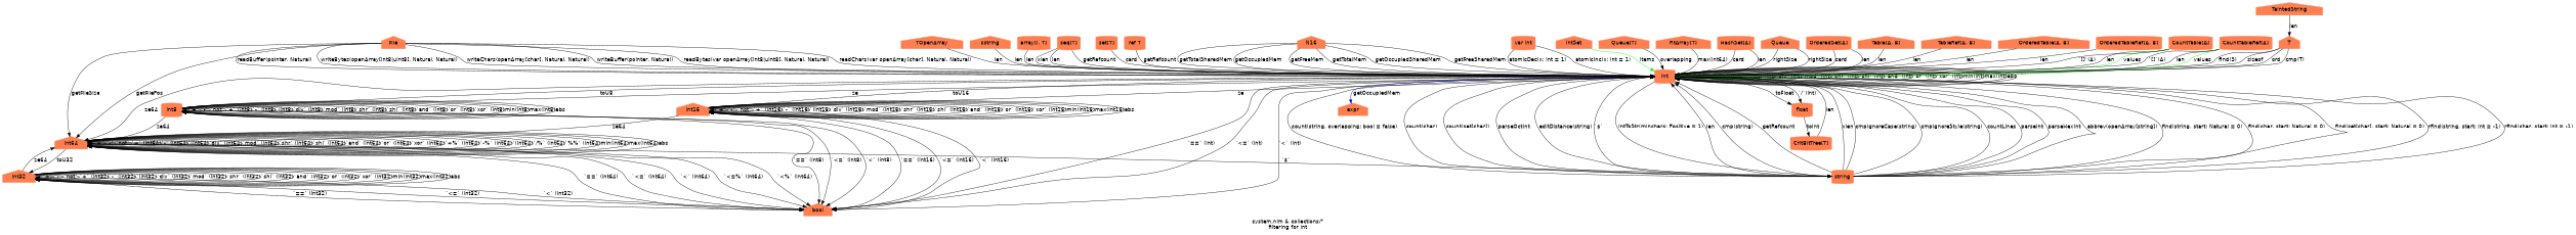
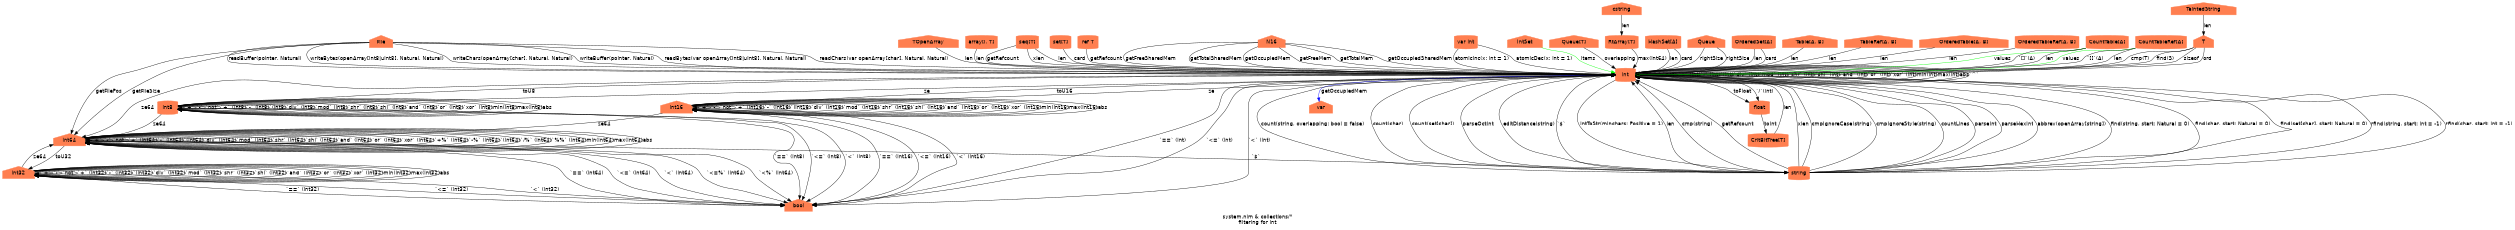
  digraph {
    fontname="DejaVu Sans"
    label="system.nim & collections/*\nfiltering for int"
    rankdir=TB
    node [color=coral fontname="DejaVu Sans" shape=house style=filled]
    edge [fontname="DejaVu Sans"]
    n1 [label=T]
    n2 [label=int shape=cylinder]
    n3 [label=string shape=cylinder]
    n4 [label=int8 shape=cylinder]
    n5 [label=int16]
    n6 [label=int64]
    n7 [label=bool]
    n8 [label=float shape=cylinder]
-   n9 [label=expr]
+   n9 [label=var]
    n10 [label=int32]
    n11 [label="CritBitTree[T]" shape=cylinder]
    n12 [label=TOpenArray]
    n13 [label=cstring]
    n14 [label="array[I, T]" shape=cylinder]
    n15 [label="seq[T]" shape=cylinder]
    n16 [label="set[T]" shape=cylinder]
    n17 [label=TaintedString]
    n18 [label="ref T" shape=cylinder]
    N16
    n20 [label=File]
    n21 [label="var int" shape=cylinder]
    n22 [label=IntSet]
    n23 [label="Queue[T]"]
-   n24 [label="RtArray[T]"]
+   n24 [label="RtArray[T]" shape=cylinder]
    n25 [label="HashSet[A]" shape=cylinder]
    n26 [label=Queue]
    n27 [label="OrderedSet[A]" shape=cylinder]
    n28 [label="Table[A, B]"]
    n29 [label="TableRef[A, B]"]
    n30 [label="OrderedTable[A, B]"]
    n31 [label="OrderedTableRef[A, B]" shape=cylinder]
    n32 [label="CountTable[A]" shape=cylinder]
    n33 [label="CountTableRef[A]" shape=cylinder]
    n1 -> n2 [label=sizeof]
    n1 -> n2 [label=ord]
    n1 -> n2 [label="cmp(T)"]
    n1 -> n2 [label="find(S)"]
    n2 -> n2 [label="`+` "]
    n2 -> n2 [label="`-` "]
    n2 -> n2 [label="`not` "]
    n2 -> n2 [label="`+` (int)"]
    n2 -> n2 [label="`-` (int)"]
    n2 -> n2 [label="`(int)"]
    n2 -> n2 [label="`div` (int)"]
    n2 -> n2 [label="`mod` (int)"]
    n2 -> n2 [label="`shr` (int)"]
    n2 -> n2 [label="`shl` (int)"]
    n2 -> n2 [label="`and` (int)"]
    n2 -> n2 [label="`or` (int)"]
    n2 -> n2 [label="`xor` (int)"]
    n2 -> n2 [label="min(int)"]
    n2 -> n2 [label="max(int)"]
    n2 -> n2 [label=abs]
    n2 -> n2 [label="`^`"]
    n2 -> n3 [label="`$`"]
    n2 -> n3 [label="intToStr(minchars: Positive = 1)"]
    n2 -> n4 [label=toU8]
    n2 -> n5 [label=toU16]
    n2 -> n6 [label=ze64]
    n2 -> n7 [label="`==` (int)"]
    n2 -> n7 [label="`<=` (int)"]
    n2 -> n7 [label="`<` (int)"]
    n2 -> n8 [label=toFloat]
    n2 -> n8 [label="`/`(int)"]
    n2 -> n9 [color=blue label=getOccupiedMem]
    n3 -> n2 [label=len]
    n3 -> n2 [label="cmp(string)"]
    n3 -> n2 [label=getRefcount]
    n3 -> n2 [label=xlen]
    n3 -> n2 [label="cmpIgnoreCase(string)"]
    n3 -> n2 [label="cmpIgnoreStyle(string)"]
    n3 -> n2 [label=countLines]
    n3 -> n2 [label=parseInt]
    n3 -> n2 [label=parseHexInt]
    n3 -> n2 [label="abbrev(openArray[string])"]
    n3 -> n2 [label="find(string, start: Natural = 0)"]
    n3 -> n2 [label="find(char, start: Natural = 0)"]
    n3 -> n2 [label="find(set[char], start: Natural = 0)"]
    n3 -> n2 [label="rfind(string, start: int = -1)"]
    n3 -> n2 [label="rfind(char, start: int = -1)"]
    n3 -> n2 [label="count(string, overlapping: bool = false)"]
    n3 -> n2 [label="count(char)"]
    n3 -> n2 [label="count(set[char])"]
    n3 -> n2 [label=parseOctInt]
    n3 -> n2 [label="editDistance(string)"]
    n4 -> n2 [label=ze]
    n4 -> n4 [label="`+` "]
    n4 -> n4 [label="`-` "]
    n4 -> n4 [label="`not` "]
    n4 -> n4 [label="`+` (int8)"]
    n4 -> n4 [label="`-` (int8)"]
    n4 -> n4 [label="`(int8)"]
    n4 -> n4 [label="`div` (int8)"]
    n4 -> n4 [label="`mod` (int8)"]
    n4 -> n4 [label="`shr` (int8)"]
    n4 -> n4 [label="`shl` (int8)"]
    n4 -> n4 [label="`and` (int8)"]
    n4 -> n4 [label="`or` (int8)"]
    n4 -> n4 [label="`xor` (int8)"]
    n4 -> n4 [label="min(int8)"]
    n4 -> n4 [label="max(int8)"]
    n4 -> n4 [label=abs]
    n4 -> n6 [label=ze64]
    n4 -> n7 [label="`==` (int8)"]
    n4 -> n7 [label="`<=` (int8)"]
    n4 -> n7 [label="`<` (int8)"]
    n5 -> n2 [label=ze]
    n5 -> n5 [label="`+` "]
    n5 -> n5 [label="`-` "]
    n5 -> n5 [label="`not` "]
    n5 -> n5 [label="`+` (int16)"]
    n5 -> n5 [label="`-` (int16)"]
    n5 -> n5 [label="`(int16)"]
    n5 -> n5 [label="`div` (int16)"]
    n5 -> n5 [label="`mod` (int16)"]
    n5 -> n5 [label="`shr` (int16)"]
    n5 -> n5 [label="`shl` (int16)"]
    n5 -> n5 [label="`and` (int16)"]
    n5 -> n5 [label="`or` (int16)"]
    n5 -> n5 [label="`xor` (int16)"]
    n5 -> n5 [label="min(int16)"]
    n5 -> n5 [label="max(int16)"]
    n5 -> n5 [label=abs]
    n5 -> n6 [label=ze64]
    n5 -> n7 [label="`==` (int16)"]
    n5 -> n7 [label="`<=` (int16)"]
    n5 -> n7 [label="`<` (int16)"]
    n6 -> n3 [label="`$`"]
    n6 -> n6 [label="`+` "]
    n6 -> n6 [label="`-` "]
    n6 -> n6 [label="`not` "]
    n6 -> n6 [label="`+` (int64)"]
    n6 -> n6 [label="`-` (int64)"]
    n6 -> n6 [label="`(int64)"]
    n6 -> n6 [label="`div` (int64)"]
    n6 -> n6 [label="`mod` (int64)"]
    n6 -> n6 [label="`shr` (int64)"]
    n6 -> n6 [label="`shl` (int64)"]
    n6 -> n6 [label="`and` (int64)"]
    n6 -> n6 [label="`or` (int64)"]
    n6 -> n6 [label="`xor` (int64)"]
    n6 -> n6 [label="`+%` (int64)"]
    n6 -> n6 [label="`-%` (int64)"]
    n6 -> n6 [label="`(int64)"]
    n6 -> n6 [label="`/%` (int64)"]
    n6 -> n6 [label="`%%` (int64)"]
    n6 -> n6 [label="min(int64)"]
    n6 -> n6 [label="max(int64)"]
    n6 -> n6 [label=abs]
    n6 -> n7 [label="`==` (int64)"]
    n6 -> n7 [label="`<=` (int64)"]
    n6 -> n7 [label="`<` (int64)"]
    n6 -> n7 [label="`<=%` (int64)"]
    n6 -> n7 [label="`<%` (int64)"]
    n6 -> n10 [label=toU32]
    n8 -> n11 [label=toInt]
    n10 -> n6 [label=ze64]
    n10 -> n7 [label="`==` (int32)"]
    n10 -> n7 [label="`<=` (int32)"]
    n10 -> n7 [label="`<` (int32)"]
    n10 -> n10 [label="`+` "]
    n10 -> n10 [label="`-` "]
    n10 -> n10 [label="`not` "]
    n10 -> n10 [label="`+` (int32)"]
    n10 -> n10 [label="`-` (int32)"]
    n10 -> n10 [label="`(int32)"]
    n10 -> n10 [label="`div` (int32)"]
    n10 -> n10 [label="`mod` (int32)"]
    n10 -> n10 [label="`shr` (int32)"]
    n10 -> n10 [label="`shl` (int32)"]
    n10 -> n10 [label="`and` (int32)"]
    n10 -> n10 [label="`or` (int32)"]
    n10 -> n10 [label="`xor` (int32)"]
    n10 -> n10 [label="min(int32)"]
    n10 -> n10 [label="max(int32)"]
    n10 -> n10 [label=abs]
    n11 -> n2 [label=len]
    n12 -> n2 [label=len]
-   n13 -> n2 [label=len]
+   n13 -> n24 [label=len]
    n14 -> n2 [label=len]
    n15 -> n2 [label=len]
    n15 -> n2 [label=getRefcount]
    n15 -> n2 [label=xlen]
    n16 -> n2 [label=card]
    n17 -> n1 [label=len]
    n18 -> n2 [label=getRefcount]
    N16 -> n2 [label=getOccupiedMem]
    N16 -> n2 [label=getFreeMem]
    N16 -> n2 [label=getTotalMem]
    N16 -> n2 [label=getOccupiedSharedMem]
    N16 -> n2 [label=getFreeSharedMem]
    N16 -> n2 [label=getTotalSharedMem]
    n20 -> n2 [label="readBytes(var openArray[int8|uint8], Natural, Natural)"]
    n20 -> n2 [label="readChars(var openArray[char], Natural, Natural)"]
    n20 -> n2 [label="readBuffer(pointer, Natural)"]
    n20 -> n2 [label="writeBytes(openArray[int8|uint8], Natural, Natural)"]
    n20 -> n2 [label="writeChars(openArray[char], Natural, Natural)"]
    n20 -> n2 [label="writeBuffer(pointer, Natural)"]
    n20 -> n6 [label=getFileSize]
    n20 -> n6 [label=getFilePos]
    n21 -> n2 [label="atomicInc(x: int = 1)"]
    n21 -> n2 [label="atomicDec(x: int = 1)"]
    n22 -> n2 [color=green label=items]
    n23 -> n2 [label=overlapping]
    n24 -> n2 [label="max(int64)"]
    n25 -> n2 [label=len]
    n25 -> n2 [label=card]
    n26 -> n2 [label=rightSize]
    n26 -> n2 [label=rightSize]
    n27 -> n2 [label=len]
    n27 -> n2 [label=card]
    n28 -> n2 [label=len]
    n29 -> n2 [label=len]
    n30 -> n2 [label=len]
    n31 -> n2 [label=len]
    n32 -> n2 [label=len]
    n32 -> n2 [color=green label=values]
    n32 -> n2 [label="`[]`(A)"]
    n33 -> n2 [label=len]
    n33 -> n2 [color=green label=values]
    n33 -> n2 [label="`[]`(A)"]
  }
